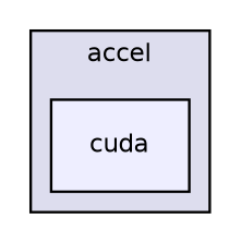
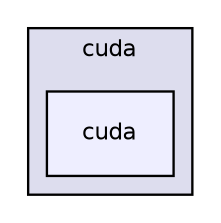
  digraph {
    compound=true
    n1 [fillcolor="#eeeeff" fontname=Helvetica fontsize=10 label=cuda pencolor=black shape=box style=filled]
    subgraph cluster_1 {
      bgcolor="#ddddee"
      fontname=Helvetica
      fontsize=10
-     label=accel
+     label=cuda
      pencolor=black
      n1
    }
  }
